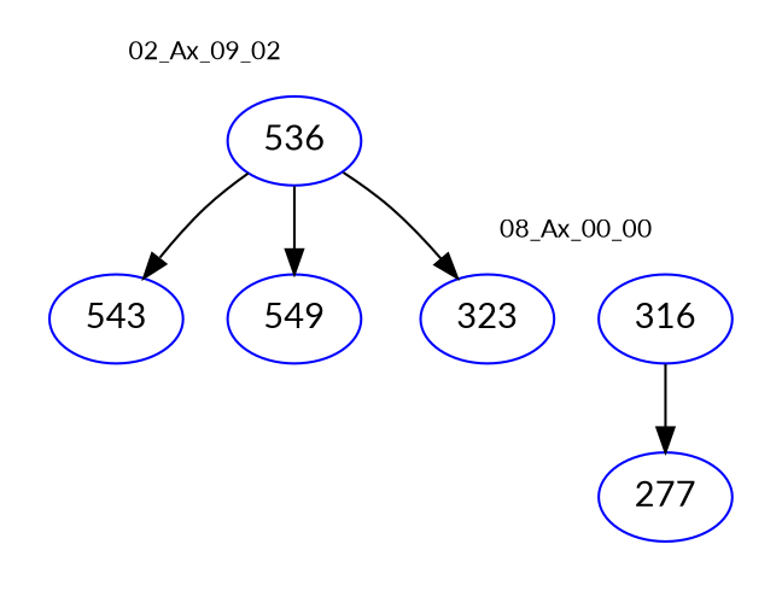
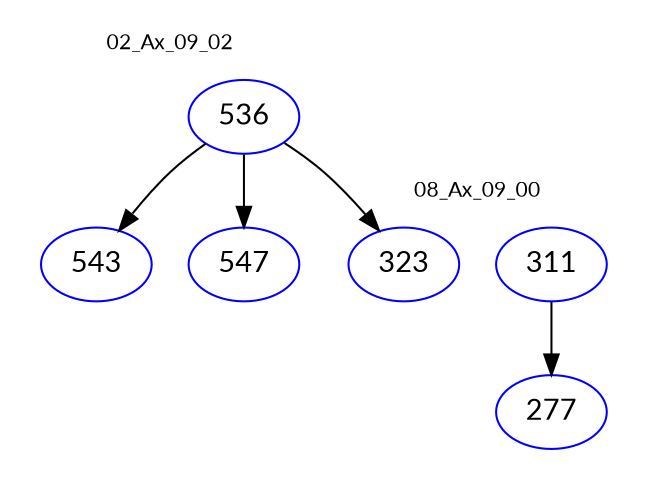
  digraph {
    fontname=Lato
    node [color=blue fontname=Lato]
    edge [color=black fontname=Lato]
    n1 [label=536]
    n2 [label=543]
-   n3 [label=549]
-   n4 [label=316]
+   n3 [label=547]
+   n4 [label=311]
    n5 [label=277]
    n6 [label=323]
    subgraph cluster_1 {
      color=white
      fontsize=10
      label="02_Ax_09_02"
      n1
      n2
      n3
    }
    subgraph cluster_2 {
      color=white
      fontsize=10
-     label="08_Ax_00_00"
+     label="08_Ax_09_00"
      n4
      n5
      n6
    }
    n1 -> n2
    n1 -> n3
    n1 -> n6
    n4 -> n5
  }
